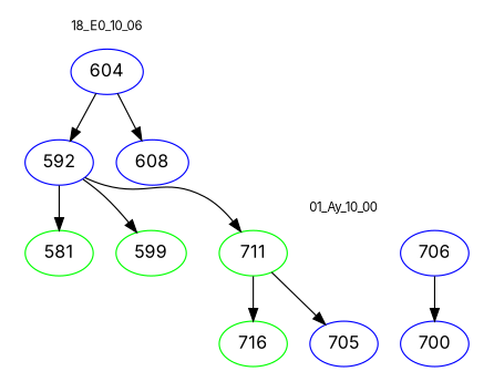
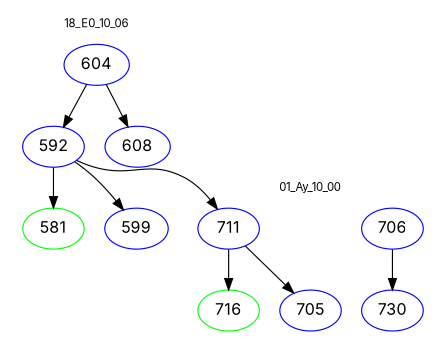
  digraph {
    fontname=Inter
    node [color=blue fontname=Inter]
    edge [color=black fontname=Inter]
    n1 [label=706]
-   n2 [label=700]
-   n3 [color=green label=711]
+   n2 [label=730]
+   n3 [label=711]
    n4 [color=green label=716]
    n5 [label=705]
    n6 [label=604]
    n7 [label=592]
    n8 [label=608]
    n9 [color=green label=581]
-   n10 [color=green label=599]
+   n10 [label=599]
    subgraph cluster_1 {
      color=white
      fontsize=10
      label="01_Ay_10_00"
      n1
      n2
      n3
      n4
      n5
    }
    subgraph cluster_2 {
      color=white
      fontsize=10
      label="18_E0_10_06"
      n6
      n7
      n8
      n9
      n10
    }
    n1 -> n2
    n3 -> n4
    n3 -> n5
    n6 -> n7
    n6 -> n8
    n7 -> n3
    n7 -> n9
    n7 -> n10
  }
